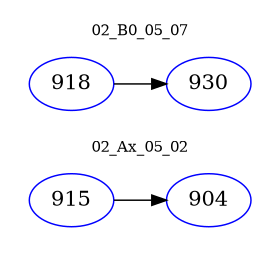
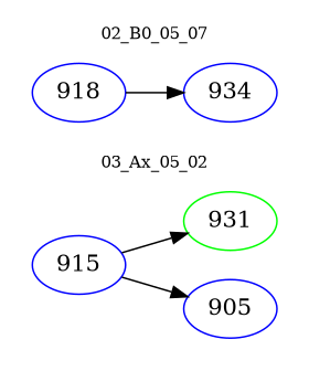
  digraph {
    rankdir=LR
    node [color=blue]
    edge [color=black]
    n1 [label=915]
-   n2 [label=904]
+   n2 [label=905]
+   n3 [color=green label=931]
    n4 [label=918]
-   n5 [label=930]
+   n5 [label=934]
    subgraph cluster_1 {
      color=white
      fontsize=10
-     label="02_Ax_05_02"
+     label="03_Ax_05_02"
      n1
      n2
+     n3
    }
    subgraph cluster_2 {
      color=white
      fontsize=10
      label="02_B0_05_07"
      n4
      n5
    }
    n1 -> n2
+   n1 -> n3
    n4 -> n5
  }
